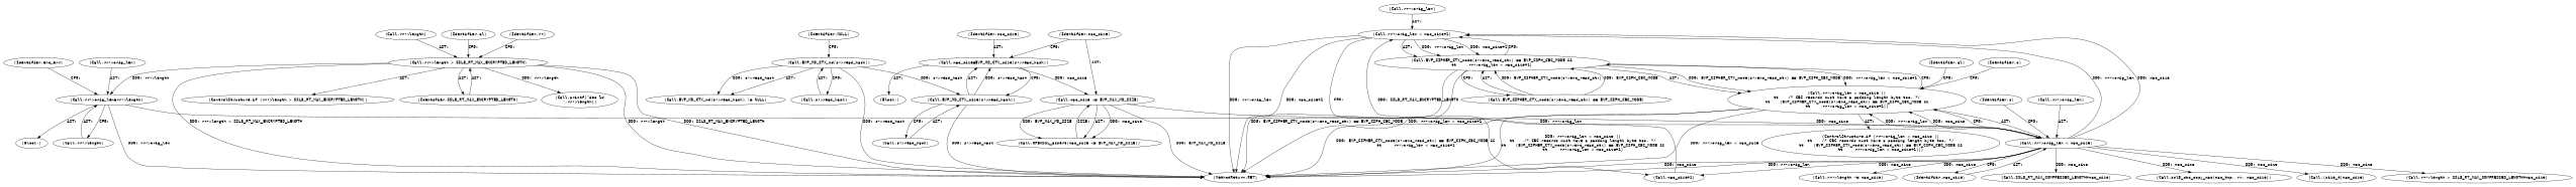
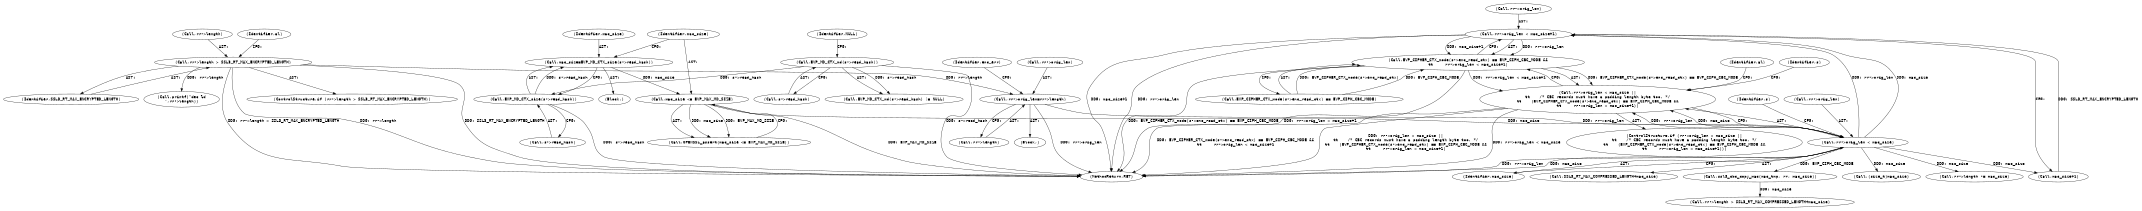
  digraph {
    fontname="DejaVu Sans Mono"
    node [fontname="DejaVu Sans Mono"]
    edge [fontname="DejaVu Sans Mono"]
    n1 [label="(Call,rr->orig_len < mac_size+1)"]
    n2 [label="(Call,EVP_CIPHER_CTX_mode(s->enc_read_ctx) == EVP_CIPH_CBC_MODE &&\n\t\t     rr->orig_len < mac_size+1)"]
    n3 [label="(MethodReturn,RET)"]
    n4 [label="(Call,mac_size+1)"]
    n5 [label="(Call,rr->orig_len < mac_size ||\n\t\t    /* CBC records must have a padding length byte too. */\n\t\t    (EVP_CIPHER_CTX_mode(s->enc_read_ctx) == EVP_CIPH_CBC_MODE &&\n\t\t     rr->orig_len < mac_size+1))"]
    n6 [label="(Call,EVP_CIPHER_CTX_mode(s->enc_read_ctx) == EVP_CIPH_CBC_MODE)"]
    n7 [label="(Call,rr->orig_len < mac_size)"]
    n8 [label="(Identifier,mac_size)"]
    n9 [label="(Call,SSL3_RT_MAX_COMPRESSED_LENGTH+mac_size)"]
    n10 [label="(Call,ssl3_cbc_copy_mac(mac_tmp, rr, mac_size))"]
    n11 [label="(Call,(size_t)mac_size)"]
    n12 [label="(Call,rr->length > SSL3_RT_MAX_COMPRESSED_LENGTH+mac_size)"]
    n13 [label="(Call,rr->length -= mac_size)"]
    n14 [label="(ControlStructure,if (rr->orig_len < mac_size ||\n\t\t    /* CBC records must have a padding length byte too. */\n\t\t    (EVP_CIPHER_CTX_mode(s->enc_read_ctx) == EVP_CIPH_CBC_MODE &&\n\t\t     rr->orig_len < mac_size+1)))"]
    n15 [label="(Call,rr->orig_len=rr->length)"]
    n16 [label="(Call,rr->length)"]
    n17 [label="(Block,)"]
    n18 [label="(Call,rr->length > SSL3_RT_MAX_ENCRYPTED_LENGTH)"]
    n19 [label="(ControlStructure,if (rr->length > SSL3_RT_MAX_ENCRYPTED_LENGTH))"]
    n20 [label="(Identifier,SSL3_RT_MAX_ENCRYPTED_LENGTH)"]
    n21 [label="(Call,printf(\"dec %d\n\",rr->length))"]
    n22 [label="(Call,mac_size <= EVP_MAX_MD_SIZE)"]
    n23 [label="(Call,OPENSSL_assert(mac_size <= EVP_MAX_MD_SIZE))"]
    n24 [label="(Call,mac_size=EVP_MD_CTX_size(s->read_hash))"]
    n25 [label="(Call,EVP_MD_CTX_size(s->read_hash))"]
    n26 [label="(Block,)"]
    n27 [label="(Call,s->read_hash)"]
    n28 [label="(Call,EVP_MD_CTX_md(s->read_hash))"]
    n29 [label="(Call,EVP_MD_CTX_md(s->read_hash) != NULL)"]
    n30 [label="(Call,s->read_hash)"]
    n31 [label="(Identifier,mac_size)"]
    n32 [label="(Identifier,s)"]
-   n33 [label="(Identifier,rr)"]
    n34 [label="(Identifier,NULL)"]
    n35 [label="(Call,rr->orig_len)"]
    n36 [label="(Identifier,al)"]
    n37 [label="(Call,rr->orig_len)"]
    n38 [label="(Identifier,s)"]
    n39 [label="(Identifier,mac_size)"]
    n40 [label="(Call,rr->orig_len)"]
    n41 [label="(Call,rr->length)"]
    n42 [label="(Identifier,al)"]
    n43 [label="(Identifier,enc_err)"]
    n1 -> n2 [label="AST: "]
    n1 -> n2 [label="DDG: rr->orig_len"]
    n1 -> n2 [label="DDG: mac_size+1"]
    n1 -> n3 [label="DDG: rr->orig_len"]
    n1 -> n3 [label="DDG: mac_size+1"]
    n1 -> n4 [label="CFG: "]
    n2 -> n1 [label="CFG: "]
    n2 -> n3 [label="DDG: EVP_CIPHER_CTX_mode(s->enc_read_ctx) == EVP_CIPH_CBC_MODE"]
    n2 -> n3 [label="DDG: rr->orig_len < mac_size+1"]
    n2 -> n5 [label="AST: "]
    n2 -> n5 [label="DDG: EVP_CIPHER_CTX_mode(s->enc_read_ctx) == EVP_CIPH_CBC_MODE"]
    n2 -> n5 [label="DDG: rr->orig_len < mac_size+1"]
    n2 -> n6 [label="CFG: "]
    n4 -> n1 [label="DDG: SSL3_RT_MAX_ENCRYPTED_LENGTH"]
    n5 -> n2 [label="CFG: "]
    n5 -> n3 [label="DDG: EVP_CIPHER_CTX_mode(s->enc_read_ctx) == EVP_CIPH_CBC_MODE &&\n\t\t     rr->orig_len < mac_size+1"]
    n5 -> n3 [label="DDG: rr->orig_len < mac_size ||\n\t\t    /* CBC records must have a padding length byte too. */\n\t\t    (EVP_CIPHER_CTX_mode(s->enc_read_ctx) == EVP_CIPH_CBC_MODE &&\n\t\t     rr->orig_len < mac_size+1)"]
    n5 -> n3 [label="DDG: rr->orig_len < mac_size"]
    n5 -> n7 [label="CFG: "]
    n5 -> n14 [label="AST: "]
    n6 -> n2 [label="AST: "]
    n6 -> n2 [label="DDG: EVP_CIPHER_CTX_mode(s->enc_read_ctx)"]
    n6 -> n2 [label="DDG: EVP_CIPH_CBC_MODE"]
    n7 -> n1 [label="DDG: rr->orig_len"]
    n7 -> n1 [label="DDG: mac_size"]
    n7 -> n3 [label="DDG: mac_size"]
    n7 -> n3 [label="DDG: rr->orig_len"]
    n7 -> n4 [label="DDG: mac_size"]
    n7 -> n5 [label="AST: "]
    n7 -> n5 [label="DDG: rr->orig_len"]
    n7 -> n5 [label="DDG: mac_size"]
    n7 -> n8 [label="CFG: "]
-   n7 -> n9 [label="DDG: mac_size"]
-   n7 -> n10 [label="DDG: mac_size"]
+   n7 -> n9 [label="AST: "]
+   n7 -> n10 [label="DDG: EVP_CIPH_CBC_MODE"]
    n7 -> n11 [label="DDG: mac_size"]
-   n7 -> n12 [label="DDG: mac_size"]
+   n10 -> n12 [label="DDG: mac_size"]
    n7 -> n13 [label="DDG: mac_size"]
    n8 -> n7 [label="AST: "]
    n15 -> n3 [label="DDG: rr->orig_len"]
    n15 -> n7 [label="DDG: rr->orig_len"]
    n15 -> n16 [label="CFG: "]
    n15 -> n17 [label="AST: "]
    n16 -> n15 [label="AST: "]
    n18 -> n3 [label="DDG: SSL3_RT_MAX_ENCRYPTED_LENGTH"]
    n18 -> n3 [label="DDG: rr->length > SSL3_RT_MAX_ENCRYPTED_LENGTH"]
    n18 -> n3 [label="DDG: rr->length"]
    n18 -> n15 [label="DDG: rr->length"]
    n18 -> n19 [label="AST: "]
    n18 -> n20 [label="AST: "]
    n18 -> n21 [label="DDG: rr->length"]
    n20 -> n18 [label="AST: "]
    n22 -> n3 [label="DDG: EVP_MAX_MD_SIZE"]
    n22 -> n7 [label="DDG: mac_size"]
    n22 -> n23 [label="AST: "]
    n22 -> n23 [label="DDG: mac_size"]
    n22 -> n23 [label="DDG: EVP_MAX_MD_SIZE"]
-   n23 -> n22 [label="SIZE: "]
+   n23 -> n22 [label="CFG: "]
    n24 -> n22 [label="DDG: mac_size"]
    n24 -> n25 [label="CFG: "]
    n24 -> n26 [label="AST: "]
    n25 -> n3 [label="DDG: s->read_hash"]
    n25 -> n24 [label="AST: "]
    n25 -> n24 [label="DDG: s->read_hash"]
    n25 -> n27 [label="CFG: "]
    n27 -> n25 [label="AST: "]
    n28 -> n3 [label="DDG: s->read_hash"]
    n28 -> n25 [label="DDG: s->read_hash"]
    n28 -> n29 [label="AST: "]
    n28 -> n29 [label="DDG: s->read_hash"]
    n28 -> n30 [label="CFG: "]
    n30 -> n28 [label="AST: "]
    n31 -> n22 [label="AST: "]
    n31 -> n24 [label="CFG: "]
    n32 -> n7 [label="CFG: "]
-   n33 -> n18 [label="CFG: "]
    n34 -> n28 [label="CFG: "]
    n35 -> n15 [label="AST: "]
    n36 -> n5 [label="CFG: "]
    n37 -> n7 [label="AST: "]
    n38 -> n5 [label="CFG: "]
    n39 -> n24 [label="AST: "]
    n40 -> n1 [label="AST: "]
    n41 -> n18 [label="AST: "]
    n42 -> n18 [label="CFG: "]
    n43 -> n15 [label="CFG: "]
  }
